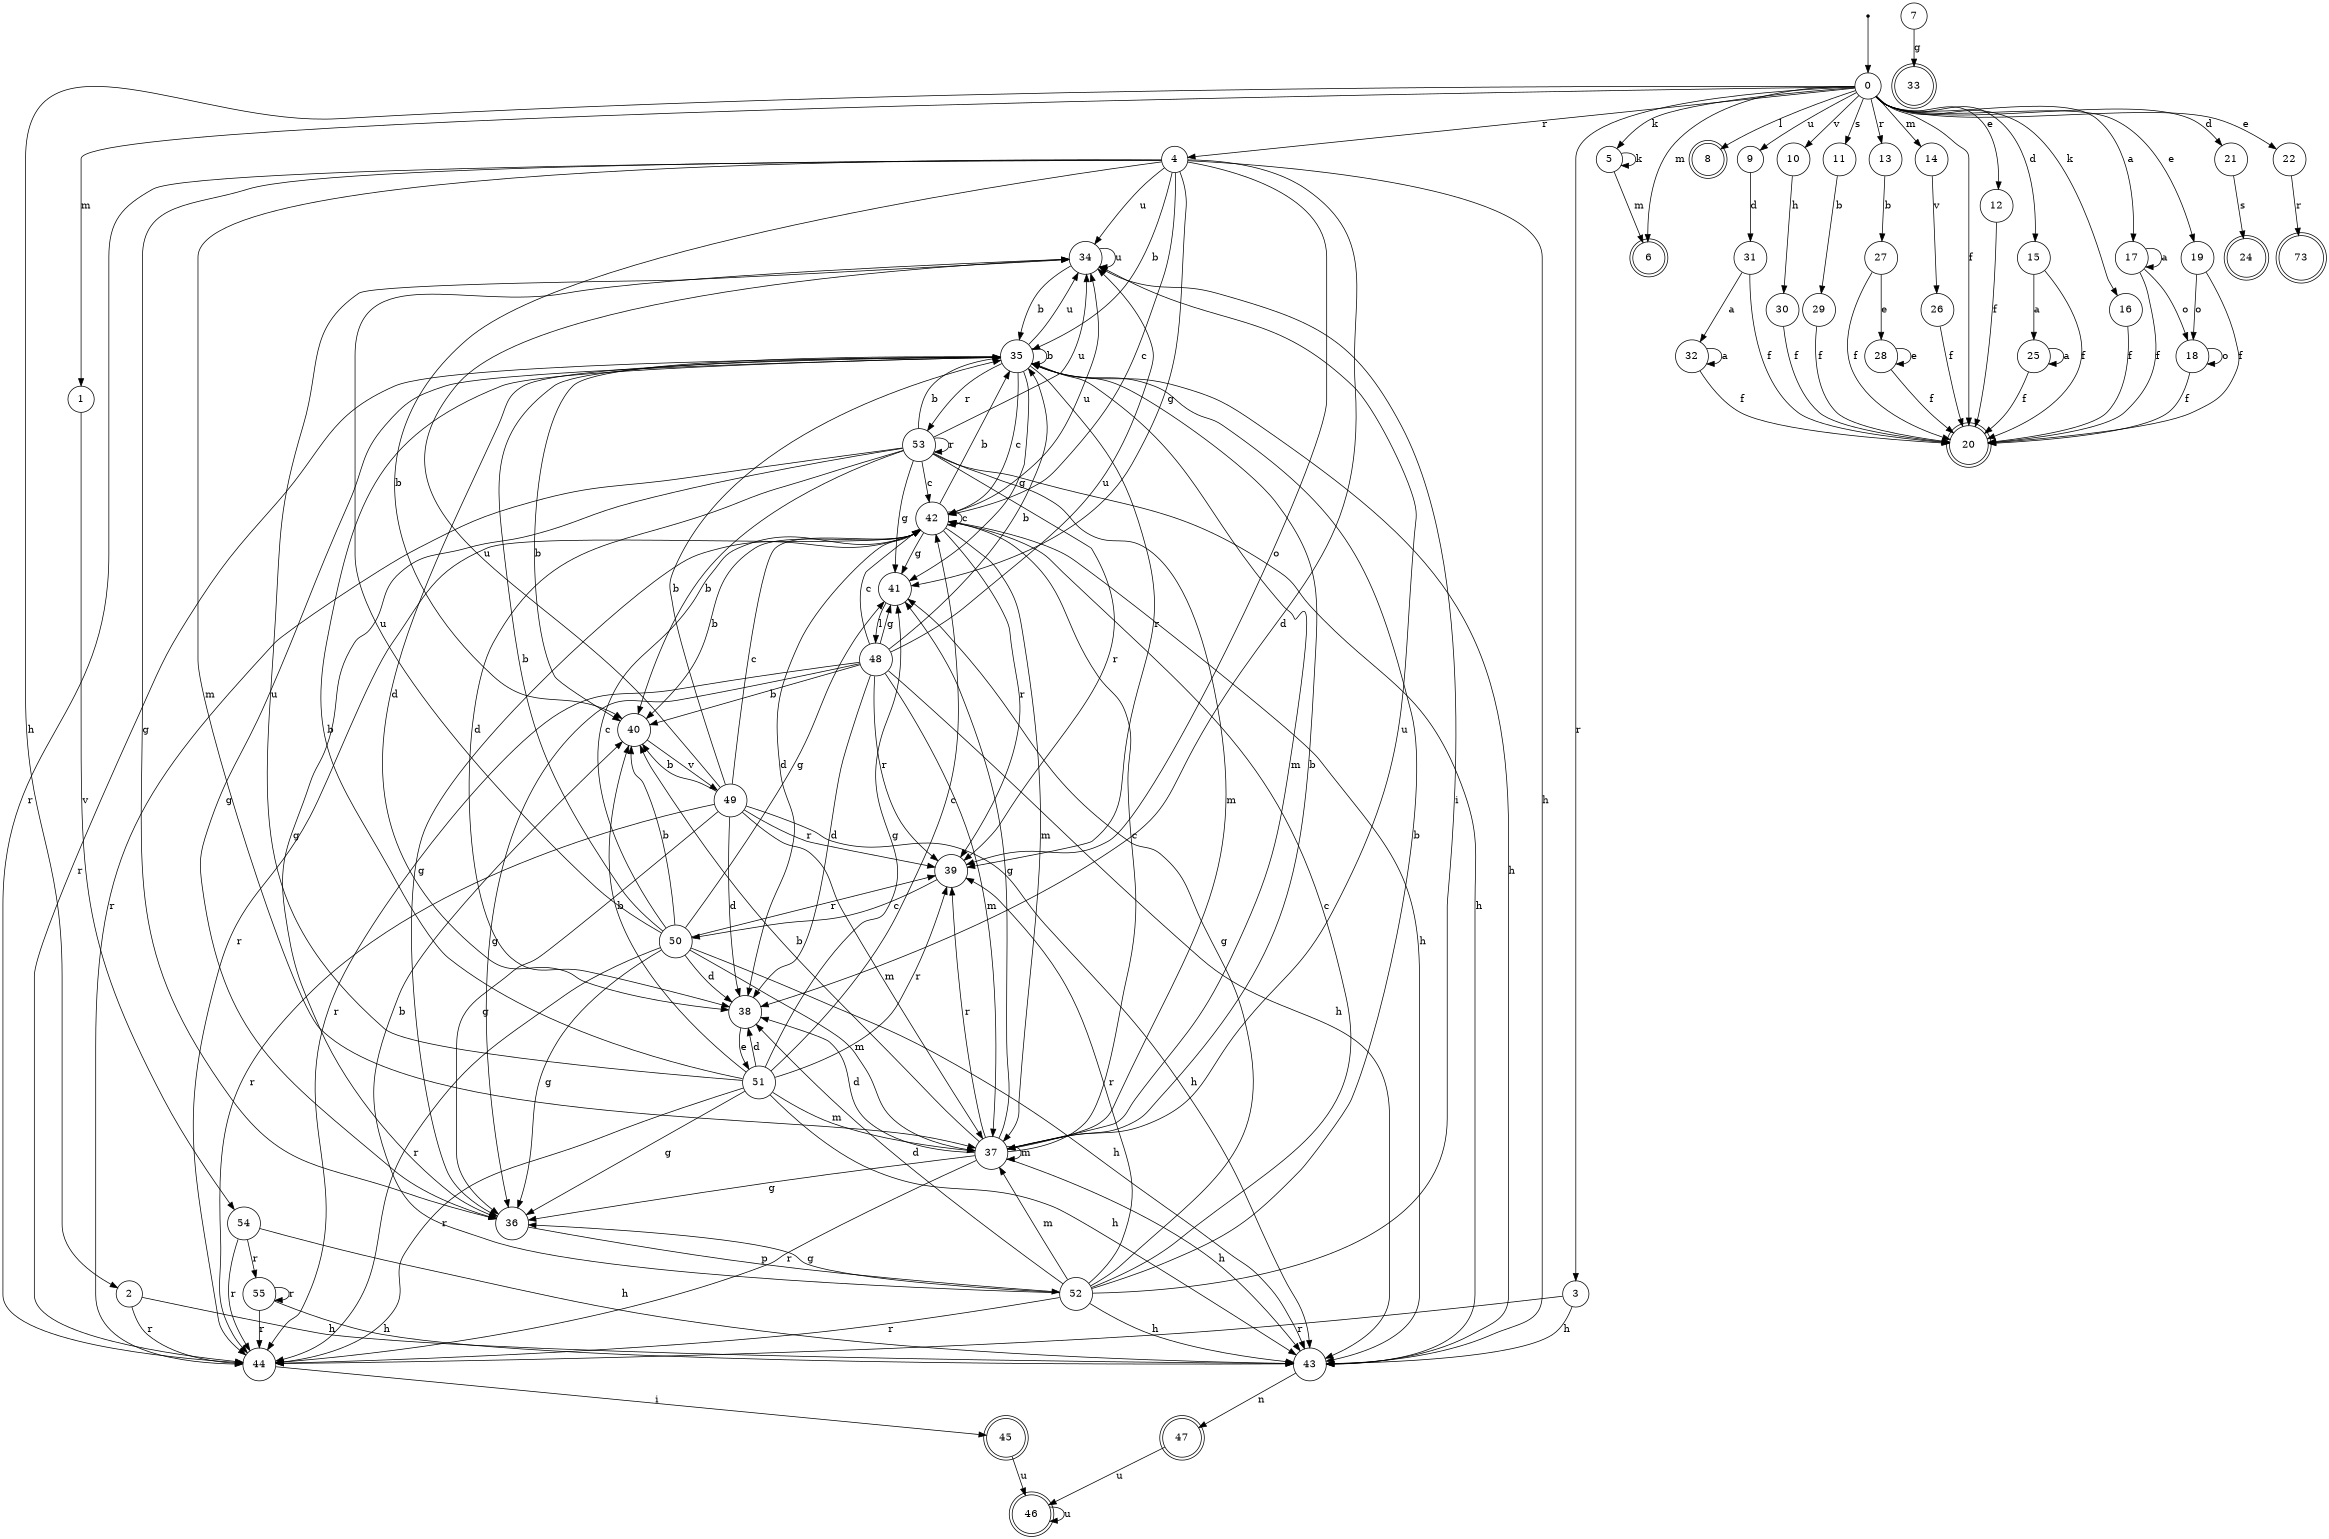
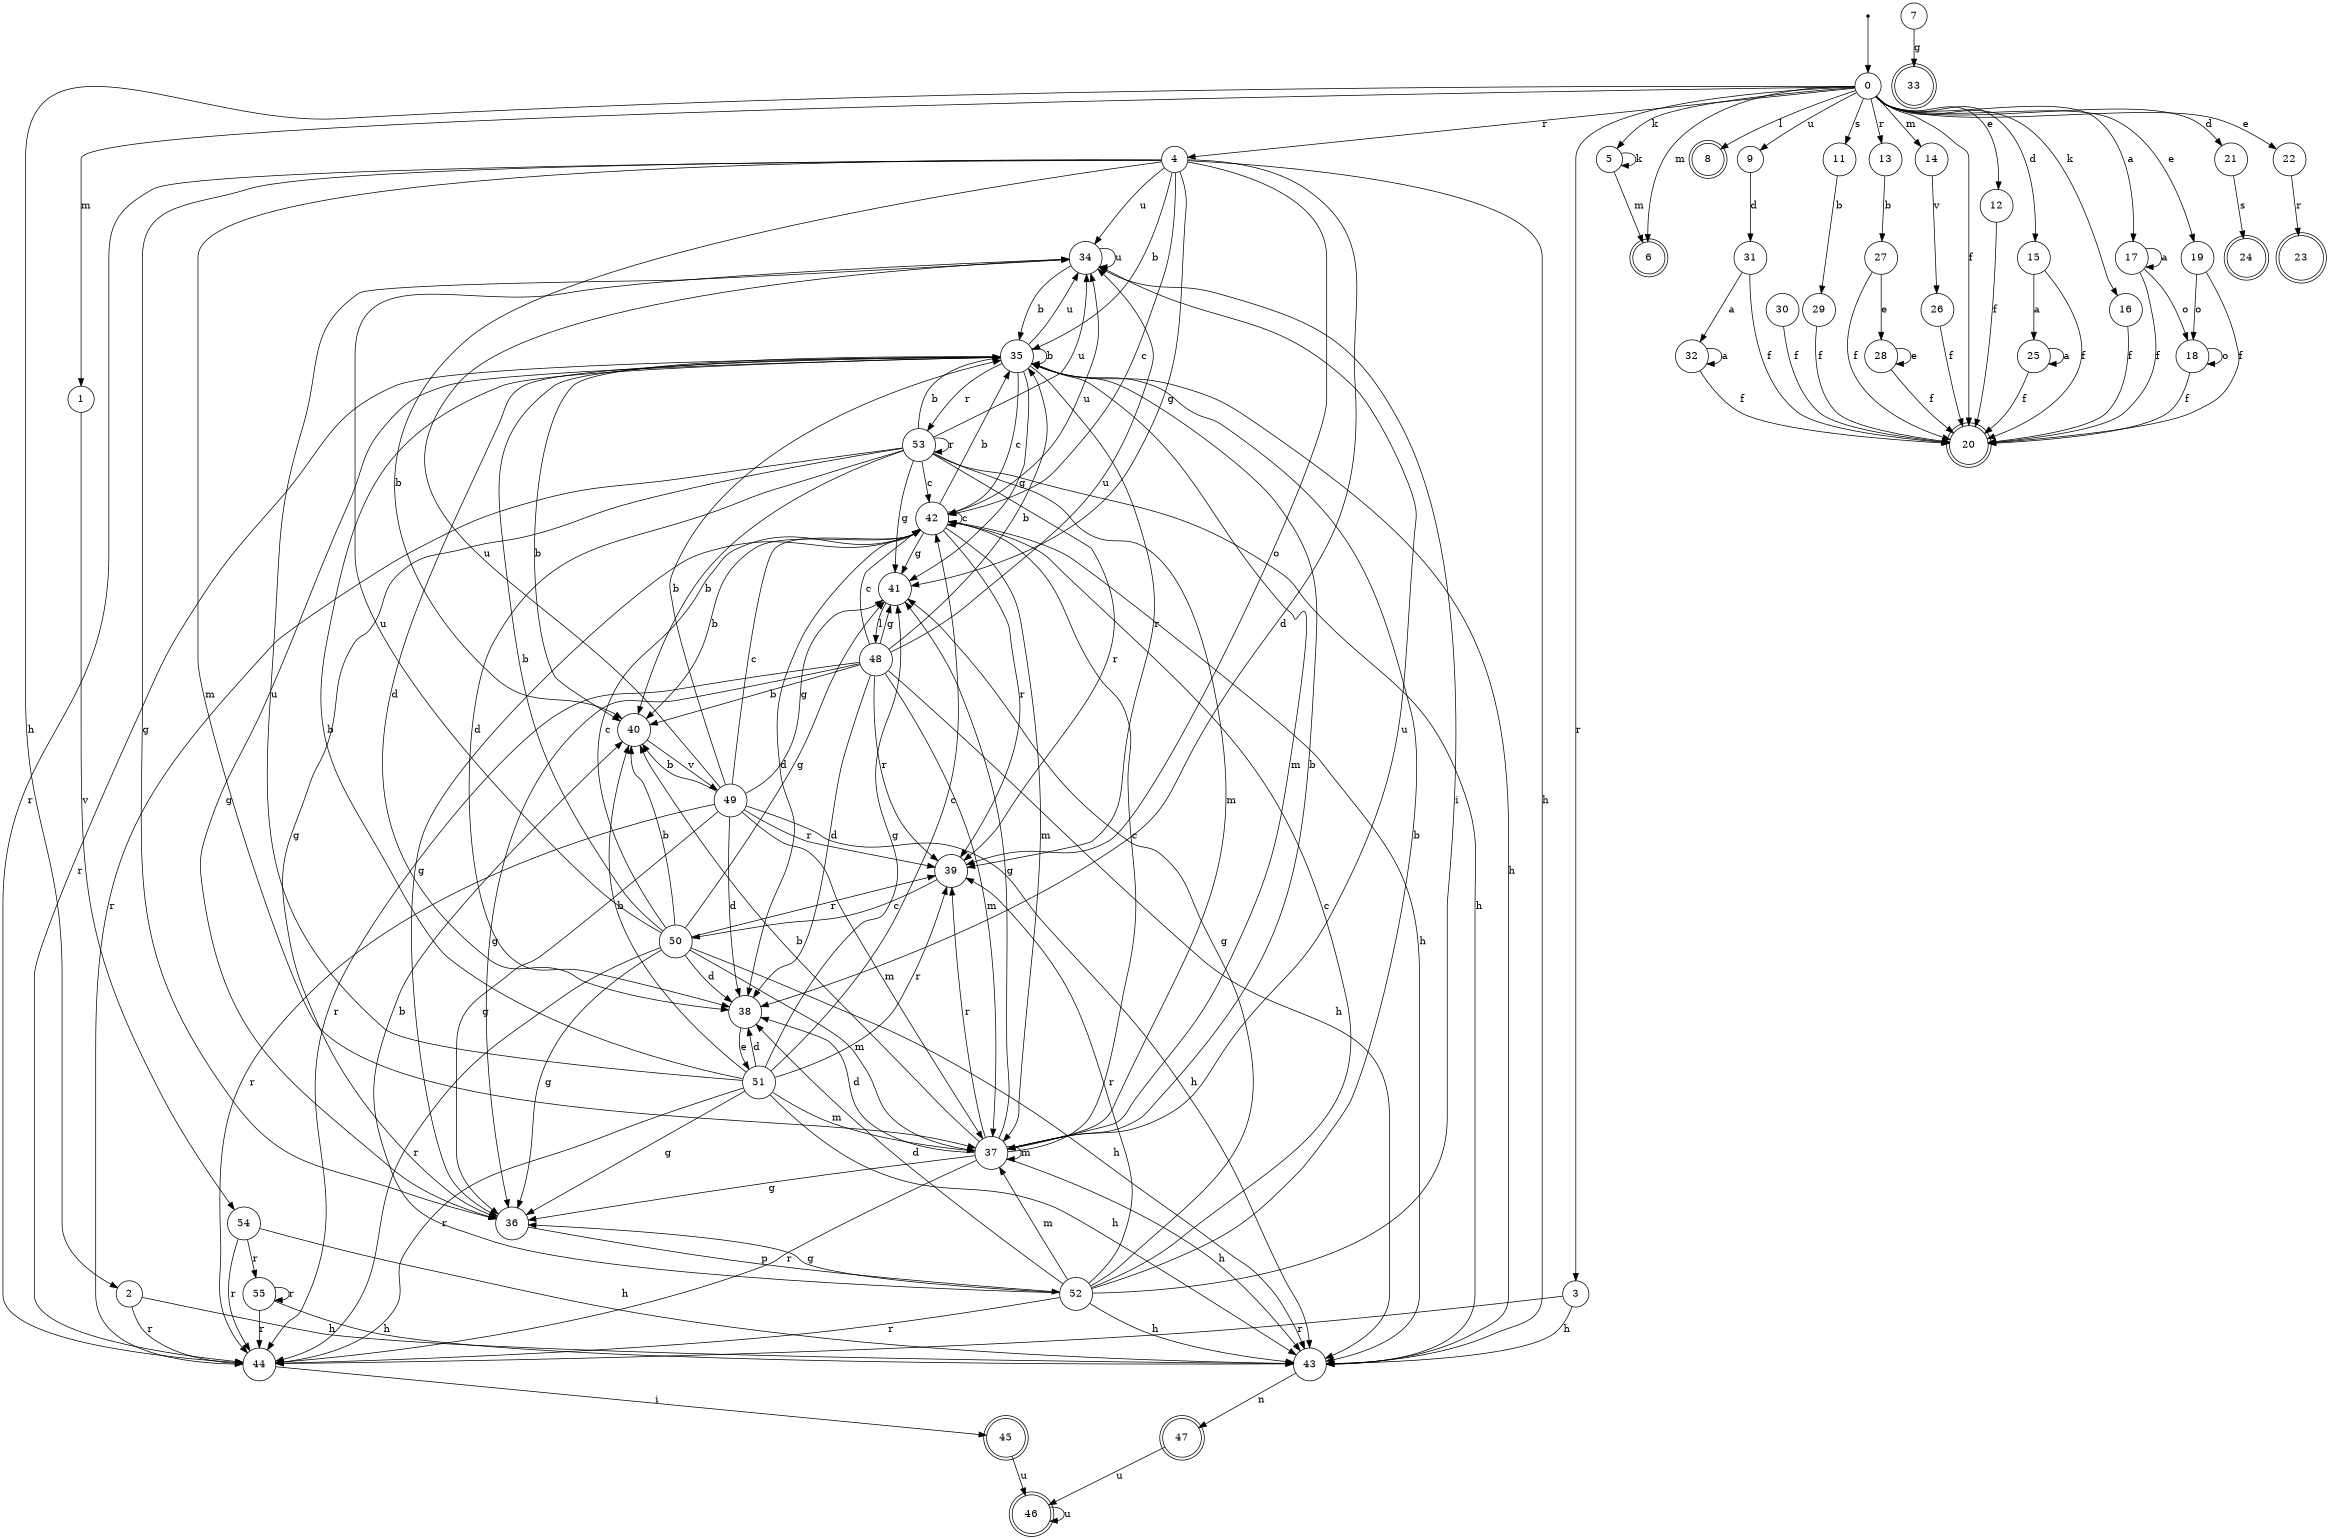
  digraph {
    rankdir=TB
    node [shape=circle]
    dummy0 [shape=point]
    0
    1
    2
    3
    4
    5
    6 [shape=doublecircle]
    8 [shape=doublecircle]
    9
-   10
    11
    12
    13
    14
    15
    16
    17
    19
    20 [shape=doublecircle]
    21
    22
    54
    43
    44
    34
    35
    36
    37
    38
    39
    40
    41
    42
    33 [shape=doublecircle]
    7
    31
    30
    29
    27
    26
    25
    18
    24 [shape=doublecircle]
-   23 [shape=doublecircle label=73]
+   23 [shape=doublecircle]
    55
    47 [shape=doublecircle]
    45 [shape=doublecircle]
    53
    52
    51
    50
    49
    48
    32
    28
    46 [shape=doublecircle]
    dummy0 -> 0
    0 -> 1 [label=m]
    0 -> 2 [label=h]
    0 -> 3 [label=r]
    0 -> 4 [label=r]
    0 -> 5 [label=k]
    0 -> 6 [label=m]
    0 -> 8 [label=l]
    0 -> 9 [label=u]
-   0 -> 10 [label=v]
    0 -> 11 [label=s]
    0 -> 12 [label=e]
    0 -> 13 [label=r]
    0 -> 14 [label=m]
    0 -> 15 [label=d]
    0 -> 16 [label=k]
    0 -> 17 [label=a]
    0 -> 19 [label=e]
    0 -> 20 [label=f]
    0 -> 21 [label=d]
    0 -> 22 [label=e]
    1 -> 54 [label=v]
    2 -> 43 [label=h]
    2 -> 44 [label=r]
    3 -> 43 [label=h]
    3 -> 44 [label=r]
    4 -> 43 [label=h]
    4 -> 44 [label=r]
    4 -> 34 [label=u]
    4 -> 35 [label=b]
    4 -> 36 [label=g]
    4 -> 37 [label=m]
    4 -> 38 [label=d]
    4 -> 39 [label=o]
    4 -> 40 [label=b]
    4 -> 41 [label=g]
    4 -> 42 [label=c]
    5 -> 5 [label=k]
    5 -> 6 [label=m]
    9 -> 31 [label=d]
-   10 -> 30 [label=h]
    11 -> 29 [label=b]
    12 -> 20 [label=f]
    13 -> 27 [label=b]
    14 -> 26 [label=v]
    15 -> 20 [label=f]
    15 -> 25 [label=a]
    16 -> 20 [label=f]
    17 -> 17 [label=a]
    17 -> 20 [label=f]
    17 -> 18 [label=o]
    19 -> 20 [label=f]
    19 -> 18 [label=o]
    21 -> 24 [label=s]
    22 -> 23 [label=r]
    54 -> 43 [label=h]
    54 -> 44 [label=r]
    54 -> 55 [label=r]
    43 -> 47 [label=n]
    44 -> 45 [label=i]
    34 -> 34 [label=u]
    34 -> 35 [label=b]
    35 -> 43 [label=h]
    35 -> 44 [label=r]
    35 -> 34 [label=u]
    35 -> 35 [label=b]
    35 -> 36 [label=g]
    35 -> 37 [label=m]
    35 -> 38 [label=d]
    35 -> 39 [label=r]
    35 -> 40 [label=b]
    35 -> 41 [label=g]
    35 -> 42 [label=c]
    35 -> 53 [label=r]
    36 -> 52 [label=p]
    37 -> 43 [label=h]
    37 -> 44 [label=r]
    37 -> 34 [label=u]
    37 -> 35 [label=b]
    37 -> 36 [label=g]
    37 -> 37 [label=m]
    37 -> 38 [label=d]
    37 -> 39 [label=r]
    37 -> 40 [label=b]
    37 -> 41 [label=g]
    37 -> 42 [label=c]
    38 -> 51 [label=e]
    39 -> 50 [label=c]
    40 -> 49 [label=v]
    41 -> 48 [label=l]
    42 -> 43 [label=h]
-   42 -> 44 [label=r]
    42 -> 34 [label=u]
    42 -> 35 [label=b]
    42 -> 36 [label=g]
    42 -> 37 [label=m]
    42 -> 38 [label=d]
    42 -> 39 [label=r]
    42 -> 40 [label=b]
    42 -> 41 [label=g]
    42 -> 42 [label=c]
    7 -> 33 [label=g]
    31 -> 20 [label=f]
    31 -> 32 [label=a]
    30 -> 20 [label=f]
    29 -> 20 [label=f]
    27 -> 20 [label=f]
    27 -> 28 [label=e]
    26 -> 20 [label=f]
    25 -> 20 [label=f]
    25 -> 25 [label=a]
    18 -> 20 [label=f]
    18 -> 18 [label=o]
    55 -> 43 [label=h]
    55 -> 44 [label=r]
    55 -> 55 [label=r]
    47 -> 46 [label=u]
    45 -> 46 [label=u]
    53 -> 43 [label=h]
    53 -> 44 [label=r]
    53 -> 34 [label=u]
    53 -> 35 [label=b]
    53 -> 36 [label=g]
    53 -> 37 [label=m]
    53 -> 38 [label=d]
    53 -> 39 [label=r]
    53 -> 40 [label=b]
    53 -> 41 [label=g]
    53 -> 42 [label=c]
    53 -> 53 [label=r]
    52 -> 43 [label=h]
    52 -> 44 [label=r]
    52 -> 34 [label=i]
    52 -> 35 [label=b]
    52 -> 36 [label=g]
    52 -> 37 [label=m]
    52 -> 38 [label=d]
    52 -> 39 [label=r]
    52 -> 40 [label=b]
    52 -> 41 [label=g]
    52 -> 42 [label=c]
    51 -> 43 [label=h]
    51 -> 44 [label=r]
    51 -> 34 [label=u]
    51 -> 35 [label=b]
    51 -> 36 [label=g]
    51 -> 37 [label=m]
    51 -> 38 [label=d]
    51 -> 39 [label=r]
    51 -> 40 [label=b]
    51 -> 41 [label=g]
    51 -> 42 [label=c]
    50 -> 43 [label=h]
    50 -> 44 [label=r]
    50 -> 34 [label=u]
    50 -> 35 [label=b]
    50 -> 36 [label=g]
    50 -> 37 [label=m]
    50 -> 38 [label=d]
    50 -> 39 [label=r]
    50 -> 40 [label=b]
    50 -> 41 [label=g]
    50 -> 42 [label=c]
    49 -> 43 [label=h]
    49 -> 44 [label=r]
    49 -> 34 [label=u]
    49 -> 35 [label=b]
    49 -> 36 [label=g]
    49 -> 37 [label=m]
    49 -> 38 [label=d]
    49 -> 39 [label=r]
    49 -> 40 [label=b]
+   49 -> 41 [label=g]
    49 -> 42 [label=c]
    48 -> 43 [label=h]
    48 -> 44 [label=r]
    48 -> 34 [label=u]
    48 -> 35 [label=b]
    48 -> 36 [label=g]
    48 -> 37 [label=m]
    48 -> 38 [label=d]
    48 -> 39 [label=r]
    48 -> 40 [label=b]
    48 -> 41 [label=g]
    48 -> 42 [label=c]
    32 -> 20 [label=f]
    32 -> 32 [label=a]
    28 -> 20 [label=f]
    28 -> 28 [label=e]
    46 -> 46 [label=u]
  }
